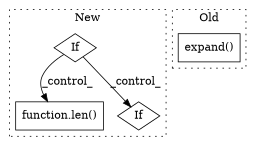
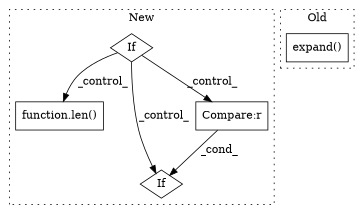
  digraph {
    node [a=75 l=3 shape=box]
    n1 [l="4,1" label="function.len()" s="3444,3457"]
    n2 [a=96 label=If s=3436 shape=diamond]
+   n3 [a=40 l=21 label="Compare:r" s=3439]
    n4 [a=96 label=If s=3394 shape=diamond]
    n5 [l="34,1" label="expand()" s="2768,2866"]
    subgraph cluster_1 {
      label=New
      style=dotted
      n1
      n2
+     n3
      n4
    }
    subgraph cluster_2 {
      label=Old
      style=dotted
      n5
    }
+   n3 -> n2 [label=_cond_]
    n4 -> n1 [label=_control_]
    n4 -> n2 [label=_control_]
+   n4 -> n3 [label=_control_]
  }
